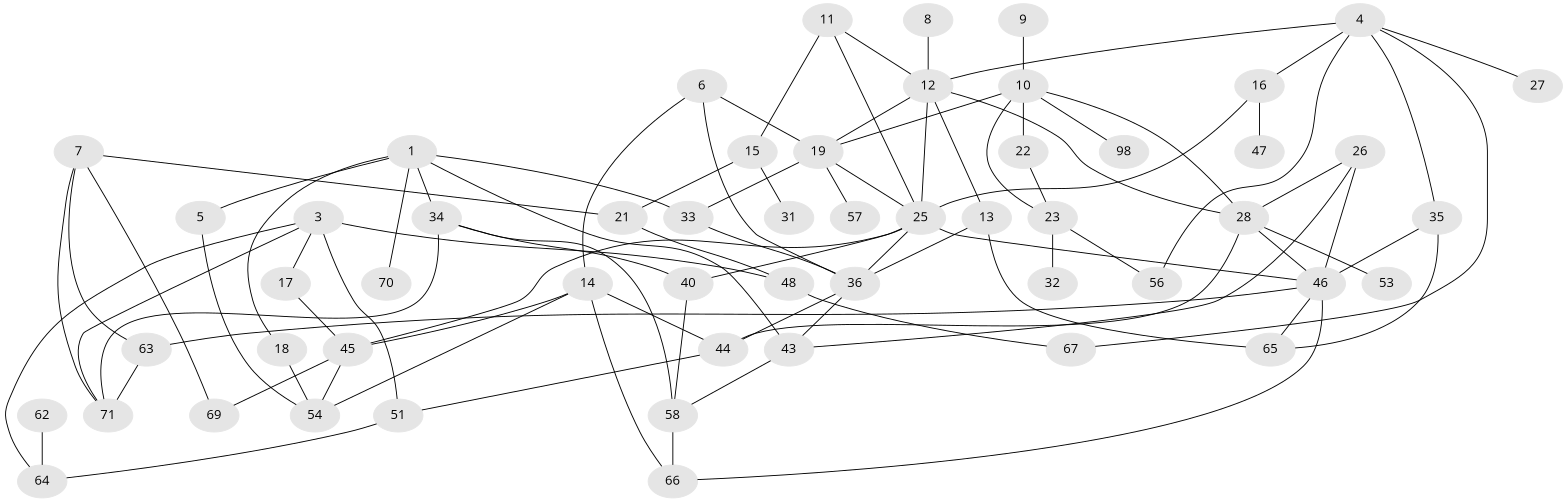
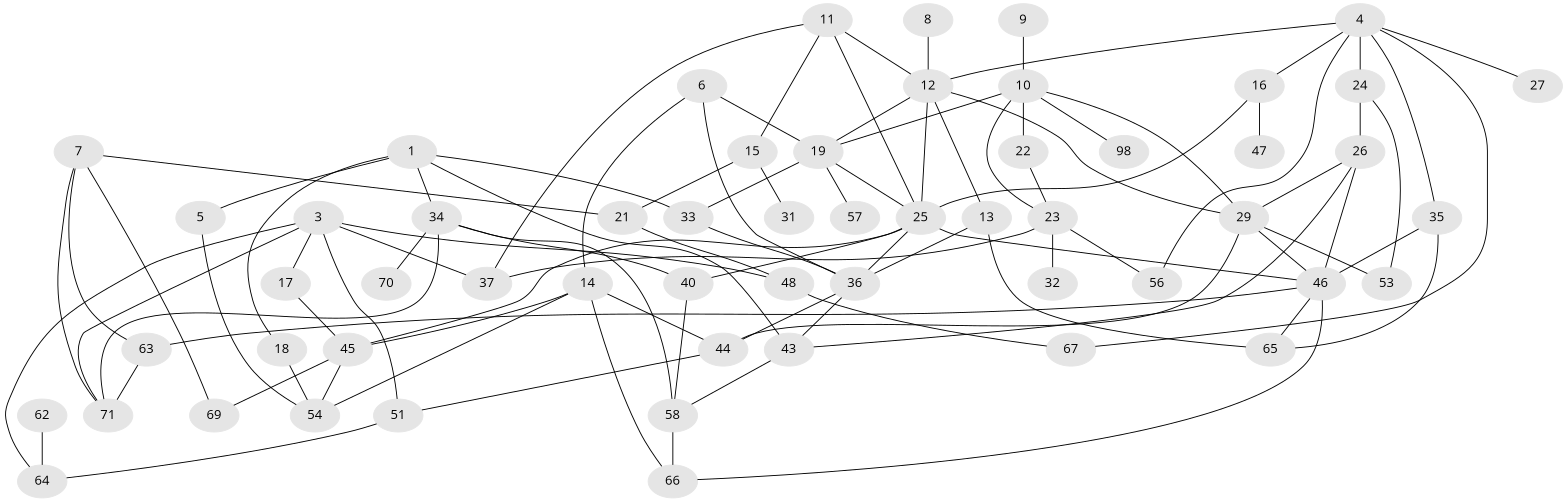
  graph {
    fontname="Open Sans"
    node [color=gray90 fontname="Open Sans" style=filled]
    edge [fontname="Open Sans" weight=1.0]
    1
    5
    18
    33
    34
    43
    70
    54
    36
    71
    40
    58
    3
    17
+   37
    48
    51
    64
    45
    67
    4
    12
    16
+   24
    27
    35
    56
    19
-   29 [label=28]
+   29
    25
    13
    47
    26
    53
    65
    46
    6
    14
    44
    66
    57
    7
    21
    63
    69
    8
    23
    32
    9
    10
    22
    n52 [label=98]
    11
    15
    31
    62
    1 -- 5 [weight=3.0]
    1 -- 18
    1 -- 33
    1 -- 34
    1 -- 43 [weight=3.0]
-   1 -- 70
+   34 -- 70
    5 -- 54
    18 -- 54
    33 -- 36
    34 -- 71
    34 -- 40
    34 -- 58
    43 -- 58
    36 -- 43
    36 -- 44
    40 -- 58
    58 -- 66
    3 -- 71
    3 -- 17
+   3 -- 37
    3 -- 48
    3 -- 51
    3 -- 64
    17 -- 45
    48 -- 67
    51 -- 64
    45 -- 54
    45 -- 69
    4 -- 67
    4 -- 12
    4 -- 16
+   4 -- 24
    4 -- 27
    4 -- 35
    4 -- 56
    12 -- 19
    12 -- 29
    12 -- 25
    12 -- 13
    16 -- 25
    16 -- 47
+   24 -- 26 [weight=2.0]
+   24 -- 53
    35 -- 65
    35 -- 46
    19 -- 33
    19 -- 25
    19 -- 57 [weight=2.0]
    29 -- 53
    29 -- 46
    29 -- 44
    25 -- 36
    25 -- 40
    25 -- 45
    25 -- 46
    13 -- 36
    13 -- 65
    26 -- 43
    26 -- 29
    26 -- 46
    46 -- 65
    46 -- 66
    46 -- 63
    6 -- 36
    6 -- 19
    6 -- 14
    14 -- 54
    14 -- 45
    14 -- 44
    14 -- 66
    44 -- 51
    7 -- 71
    7 -- 21
    7 -- 63
    7 -- 69
    21 -- 48
    63 -- 71
    8 -- 12
+   23 -- 37
    23 -- 56
    23 -- 32
    9 -- 10
    10 -- 19
    10 -- 29
    10 -- 23
    10 -- 22
    10 -- n52
    22 -- 23
+   11 -- 37
    11 -- 12
    11 -- 25
    11 -- 15
    15 -- 21
    15 -- 31
    62 -- 64
  }
